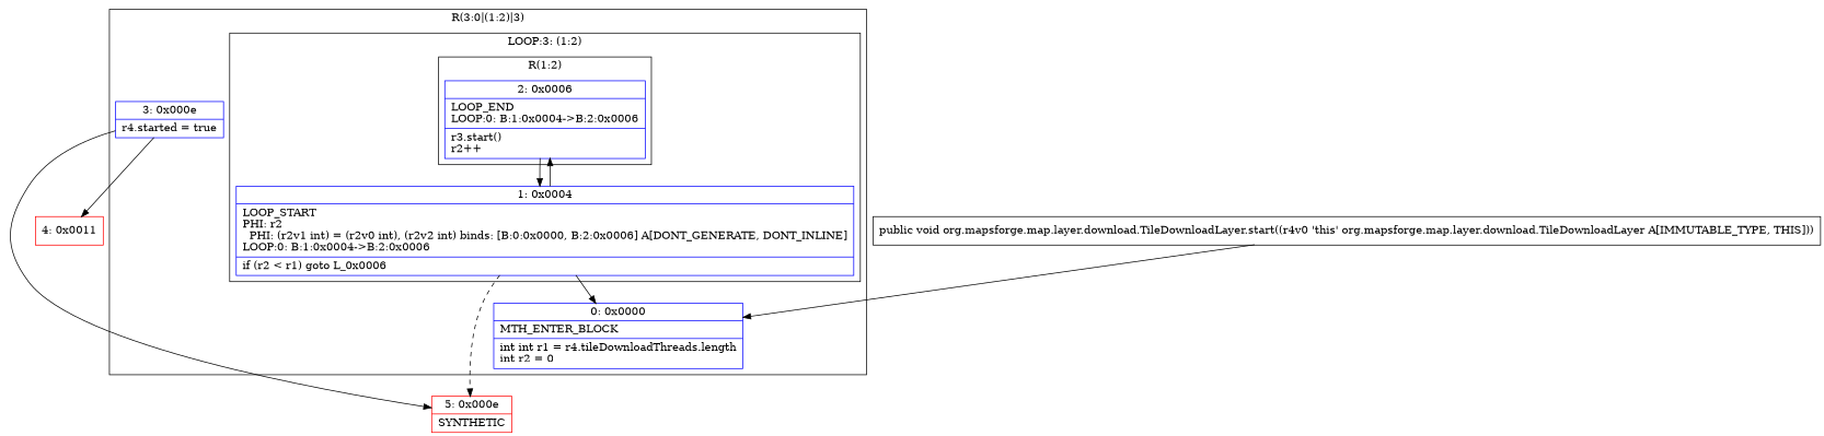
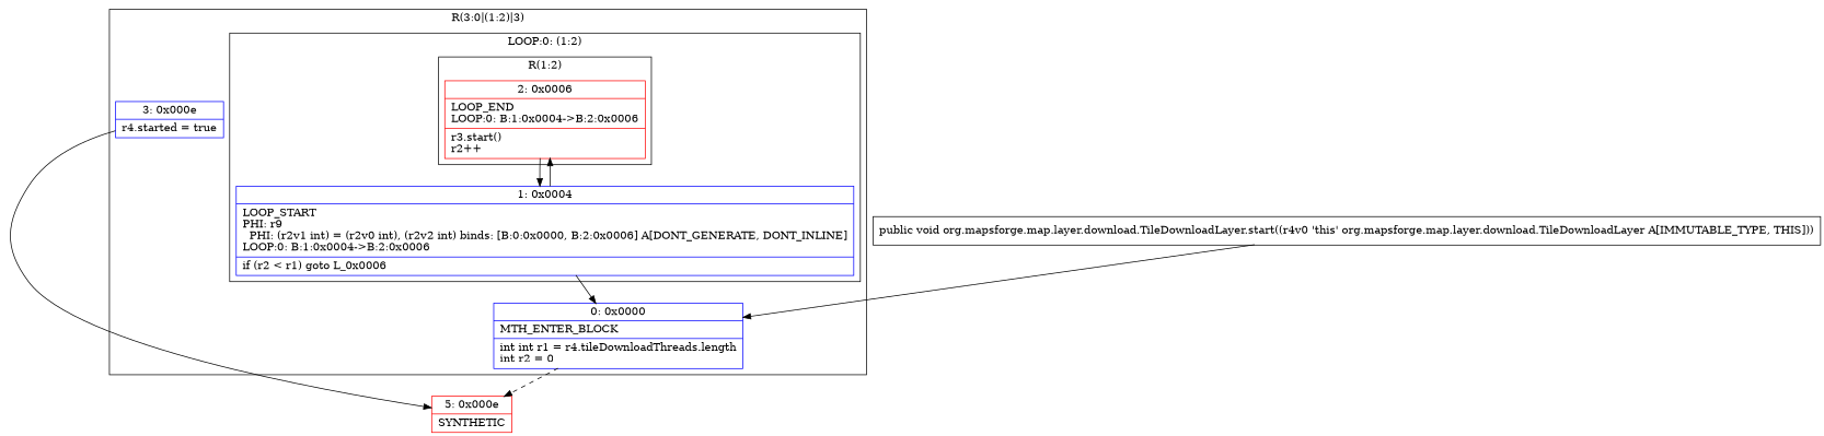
  digraph {
    node [color=blue shape=record]
-   n1 [label="{2\:\ 0x0006|LOOP_END\lLOOP:0: B:1:0x0004\-\>B:2:0x0006\l|r3.start()\lr2++\l}"]
-   n2 [label="{1\:\ 0x0004|LOOP_START\lPHI: r2 \l  PHI: (r2v1 int) = (r2v0 int), (r2v2 int) binds: [B:0:0x0000, B:2:0x0006] A[DONT_GENERATE, DONT_INLINE]\lLOOP:0: B:1:0x0004\-\>B:2:0x0006\l|if (r2 \< r1) goto L_0x0006\l}"]
+   n1 [color=red label="{2\:\ 0x0006|LOOP_END\lLOOP:0: B:1:0x0004\-\>B:2:0x0006\l|r3.start()\lr2++\l}"]
+   n2 [label="{1\:\ 0x0004|LOOP_START\lPHI: r9 \l  PHI: (r2v1 int) = (r2v0 int), (r2v2 int) binds: [B:0:0x0000, B:2:0x0006] A[DONT_GENERATE, DONT_INLINE]\lLOOP:0: B:1:0x0004\-\>B:2:0x0006\l|if (r2 \< r1) goto L_0x0006\l}"]
    n3 [label="{0\:\ 0x0000|MTH_ENTER_BLOCK\l|int int r1 = r4.tileDownloadThreads.length\lint r2 = 0\l}"]
    n4 [label="{3\:\ 0x000e|r4.started = true\l}"]
    n5 [color=red label="{5\:\ 0x000e|SYNTHETIC\l}"]
-   n6 [color=red label="{4\:\ 0x0011}"]
    n7 [label="{public void org.mapsforge.map.layer.download.TileDownloadLayer.start((r4v0 'this' org.mapsforge.map.layer.download.TileDownloadLayer A[IMMUTABLE_TYPE, THIS])) }" color=""]
    subgraph cluster_1 {
      label="R(3:0|(1:2)|3)"
      n3
      n4
      subgraph cluster_2 {
-       label="LOOP:3: (1:2)"
+       label="LOOP:0: (1:2)"
        n2
        subgraph cluster_3 {
          label="R(1:2)"
          n1
        }
      }
    }
    n1 -> n2
    n2 -> n1
    n2 -> n3
-   n2 -> n5 [style=dashed]
+   n3 -> n5 [style=dashed]
    n4 -> n5
-   n4 -> n6
    n7 -> n3
  }
